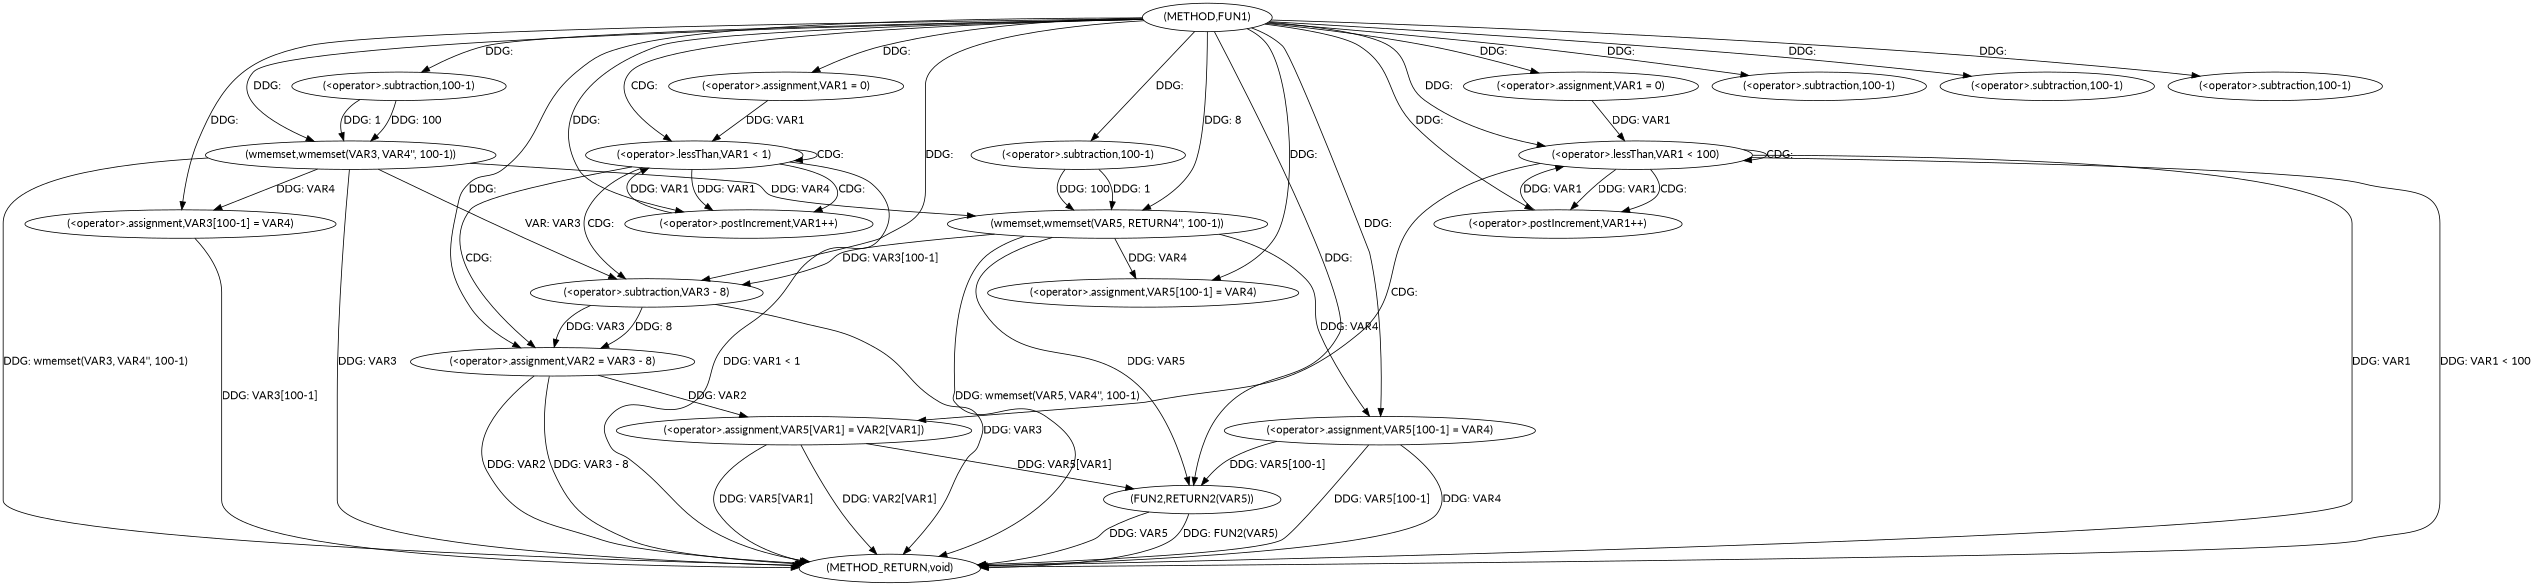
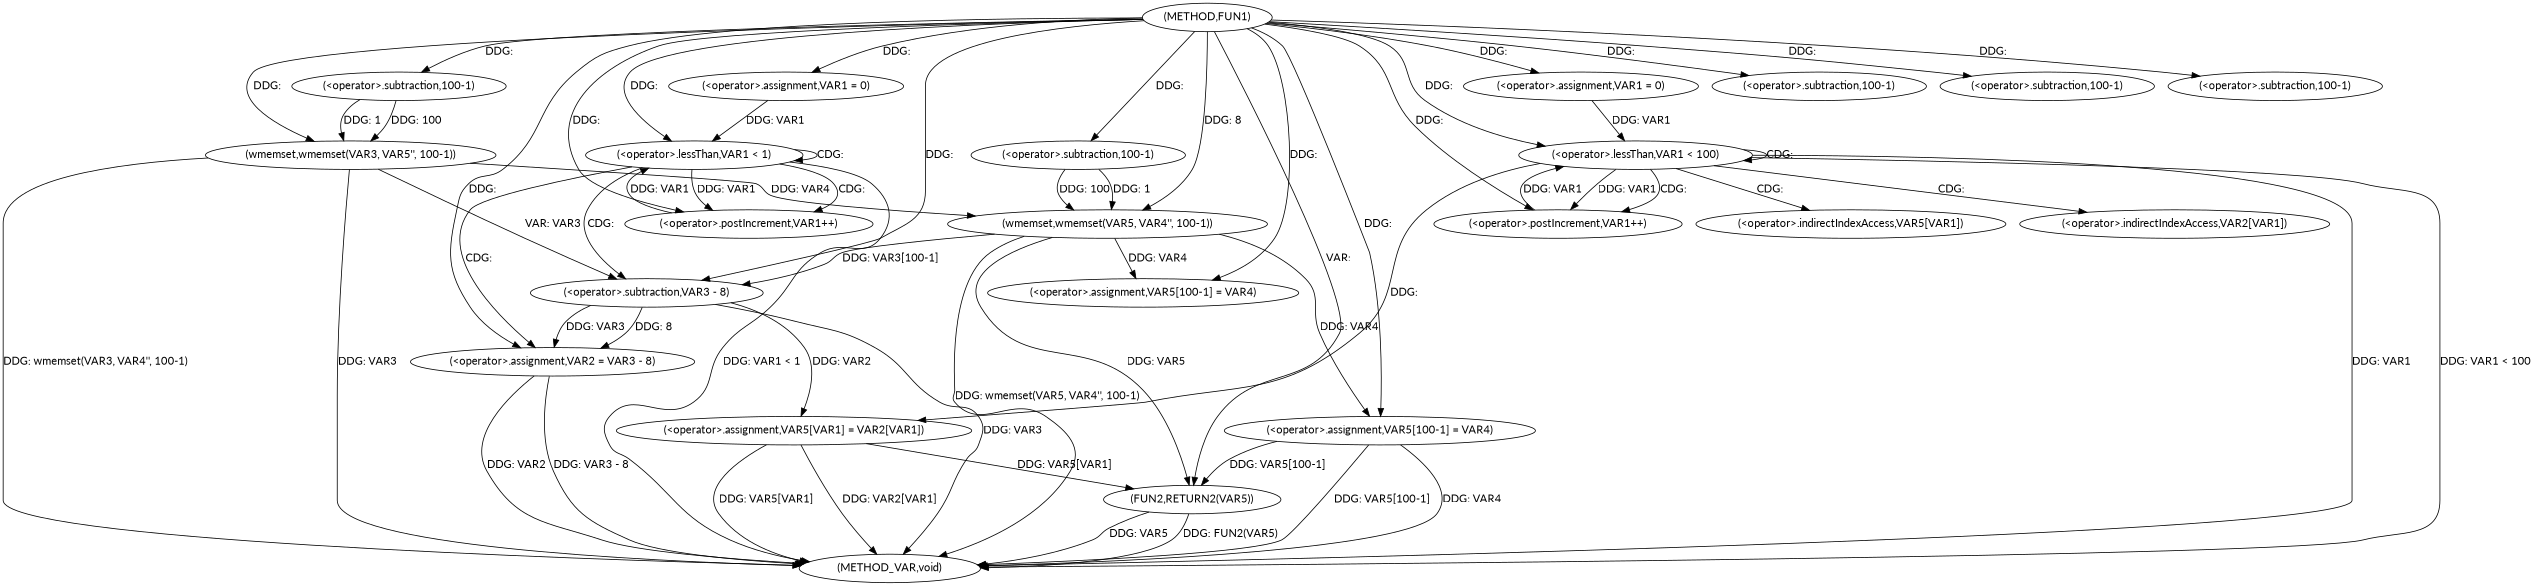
  digraph {
    fontname=Lato
    node [fontname=Lato]
    edge [fontname=Lato]
    n1 [label="(METHOD,FUN1)"]
-   n2 [label="(wmemset,wmemset(VAR3, VAR4'', 100-1))"]
+   n2 [label="(wmemset,wmemset(VAR3, VAR5'', 100-1))"]
    n3 [label="(<operator>.subtraction,100-1)"]
-   n4 [label="(<operator>.assignment,VAR3[100-1] = VAR4)"]
    n5 [label="(<operator>.subtraction,100-1)"]
    n6 [label="(<operator>.assignment,VAR1 = 0)"]
    n7 [label="(<operator>.lessThan,VAR1 < 1)"]
    n8 [label="(<operator>.postIncrement,VAR1++)"]
    n9 [label="(<operator>.assignment,VAR2 = VAR3 - 8)"]
    n10 [label="(<operator>.subtraction,VAR3 - 8)"]
-   n11 [label="(wmemset,wmemset(VAR5, RETURN4'', 100-1))"]
+   n11 [label="(wmemset,wmemset(VAR5, VAR4'', 100-1))"]
    n12 [label="(<operator>.subtraction,100-1)"]
    n13 [label="(<operator>.assignment,VAR5[100-1] = VAR4)"]
    n14 [label="(<operator>.subtraction,100-1)"]
    n15 [label="(<operator>.assignment,VAR1 = 0)"]
    n16 [label="(<operator>.lessThan,VAR1 < 100)"]
    n17 [label="(<operator>.postIncrement,VAR1++)"]
    n18 [label="(<operator>.assignment,VAR5[100-1] = VAR4)"]
    n19 [label="(<operator>.subtraction,100-1)"]
    n20 [label="(FUN2,RETURN2(VAR5))"]
-   n21 [label="(METHOD_RETURN,void)"]
+   n21 [label="(METHOD_VAR,void)"]
    n22 [label="(<operator>.assignment,VAR5[VAR1] = VAR2[VAR1])"]
+   n23 [label="(<operator>.indirectIndexAccess,VAR5[VAR1])"]
+   n24 [label="(<operator>.indirectIndexAccess,VAR2[VAR1])"]
    n1 -> n2 [label="DDG: "]
    n1 -> n3 [label="DDG: "]
-   n1 -> n4 [label="DDG: "]
    n1 -> n5 [label="DDG: "]
    n1 -> n6 [label="DDG: "]
-   n1 -> n7 [label="CDG: "]
+   n1 -> n7 [label="DDG: "]
    n1 -> n8 [label="DDG: "]
    n1 -> n9 [label="DDG: "]
    n1 -> n10 [label="DDG: "]
    n1 -> n11 [label="DDG: 8"]
    n1 -> n12 [label="DDG: "]
    n1 -> n13 [label="DDG: "]
    n1 -> n14 [label="DDG: "]
    n1 -> n15 [label="DDG: "]
    n1 -> n16 [label="DDG: "]
    n1 -> n17 [label="DDG: "]
    n1 -> n18 [label="DDG: "]
    n1 -> n19 [label="DDG: "]
-   n1 -> n20 [label="DDG: "]
-   n2 -> n4 [label="DDG: VAR4"]
+   n1 -> n20 [label="VAR: "]
    n2 -> n10 [label="VAR: VAR3"]
    n2 -> n11 [label="DDG: VAR4"]
    n2 -> n21 [label="DDG: wmemset(VAR3, VAR4'', 100-1)"]
    n2 -> n21 [label="DDG: VAR3"]
    n3 -> n2 [label="DDG: 100"]
    n3 -> n2 [label="DDG: 1"]
-   n4 -> n21 [label="DDG: VAR3[100-1]"]
    n6 -> n7 [label="DDG: VAR1"]
    n7 -> n7 [label="CDG: "]
    n7 -> n8 [label="DDG: VAR1"]
    n7 -> n8 [label="CDG: "]
    n7 -> n9 [label="CDG: "]
    n7 -> n10 [label="CDG: "]
    n7 -> n21 [label="DDG: VAR1 < 1"]
    n8 -> n7 [label="DDG: VAR1"]
    n9 -> n21 [label="DDG: VAR3 - 8"]
    n9 -> n21 [label="DDG: VAR2"]
-   n9 -> n22 [label="DDG: VAR2"]
+   n10 -> n22 [label="DDG: VAR2"]
    n10 -> n9 [label="DDG: VAR3"]
    n10 -> n9 [label="DDG: 8"]
    n10 -> n21 [label="DDG: VAR3"]
    n11 -> n10 [label="DDG: VAR3[100-1]"]
    n11 -> n13 [label="DDG: VAR4"]
    n11 -> n18 [label="DDG: VAR4"]
    n11 -> n20 [label="DDG: VAR5"]
    n11 -> n21 [label="DDG: wmemset(VAR5, VAR4'', 100-1)"]
    n12 -> n11 [label="DDG: 100"]
    n12 -> n11 [label="DDG: 1"]
    n15 -> n16 [label="DDG: VAR1"]
    n16 -> n16 [label="CDG: "]
    n16 -> n17 [label="DDG: VAR1"]
    n16 -> n17 [label="CDG: "]
    n16 -> n21 [label="DDG: VAR1 < 100"]
    n16 -> n21 [label="DDG: VAR1"]
-   n16 -> n22 [label="CDG: "]
+   n16 -> n22 [label="DDG: "]
+   n16 -> n23 [label="CDG: "]
+   n16 -> n24 [label="CDG: "]
    n17 -> n16 [label="DDG: VAR1"]
    n18 -> n20 [label="DDG: VAR5[100-1]"]
    n18 -> n21 [label="DDG: VAR4"]
    n18 -> n21 [label="DDG: VAR5[100-1]"]
    n20 -> n21 [label="DDG: FUN2(VAR5)"]
    n20 -> n21 [label="DDG: VAR5"]
    n22 -> n20 [label="DDG: VAR5[VAR1]"]
    n22 -> n21 [label="DDG: VAR5[VAR1]"]
    n22 -> n21 [label="DDG: VAR2[VAR1]"]
  }
